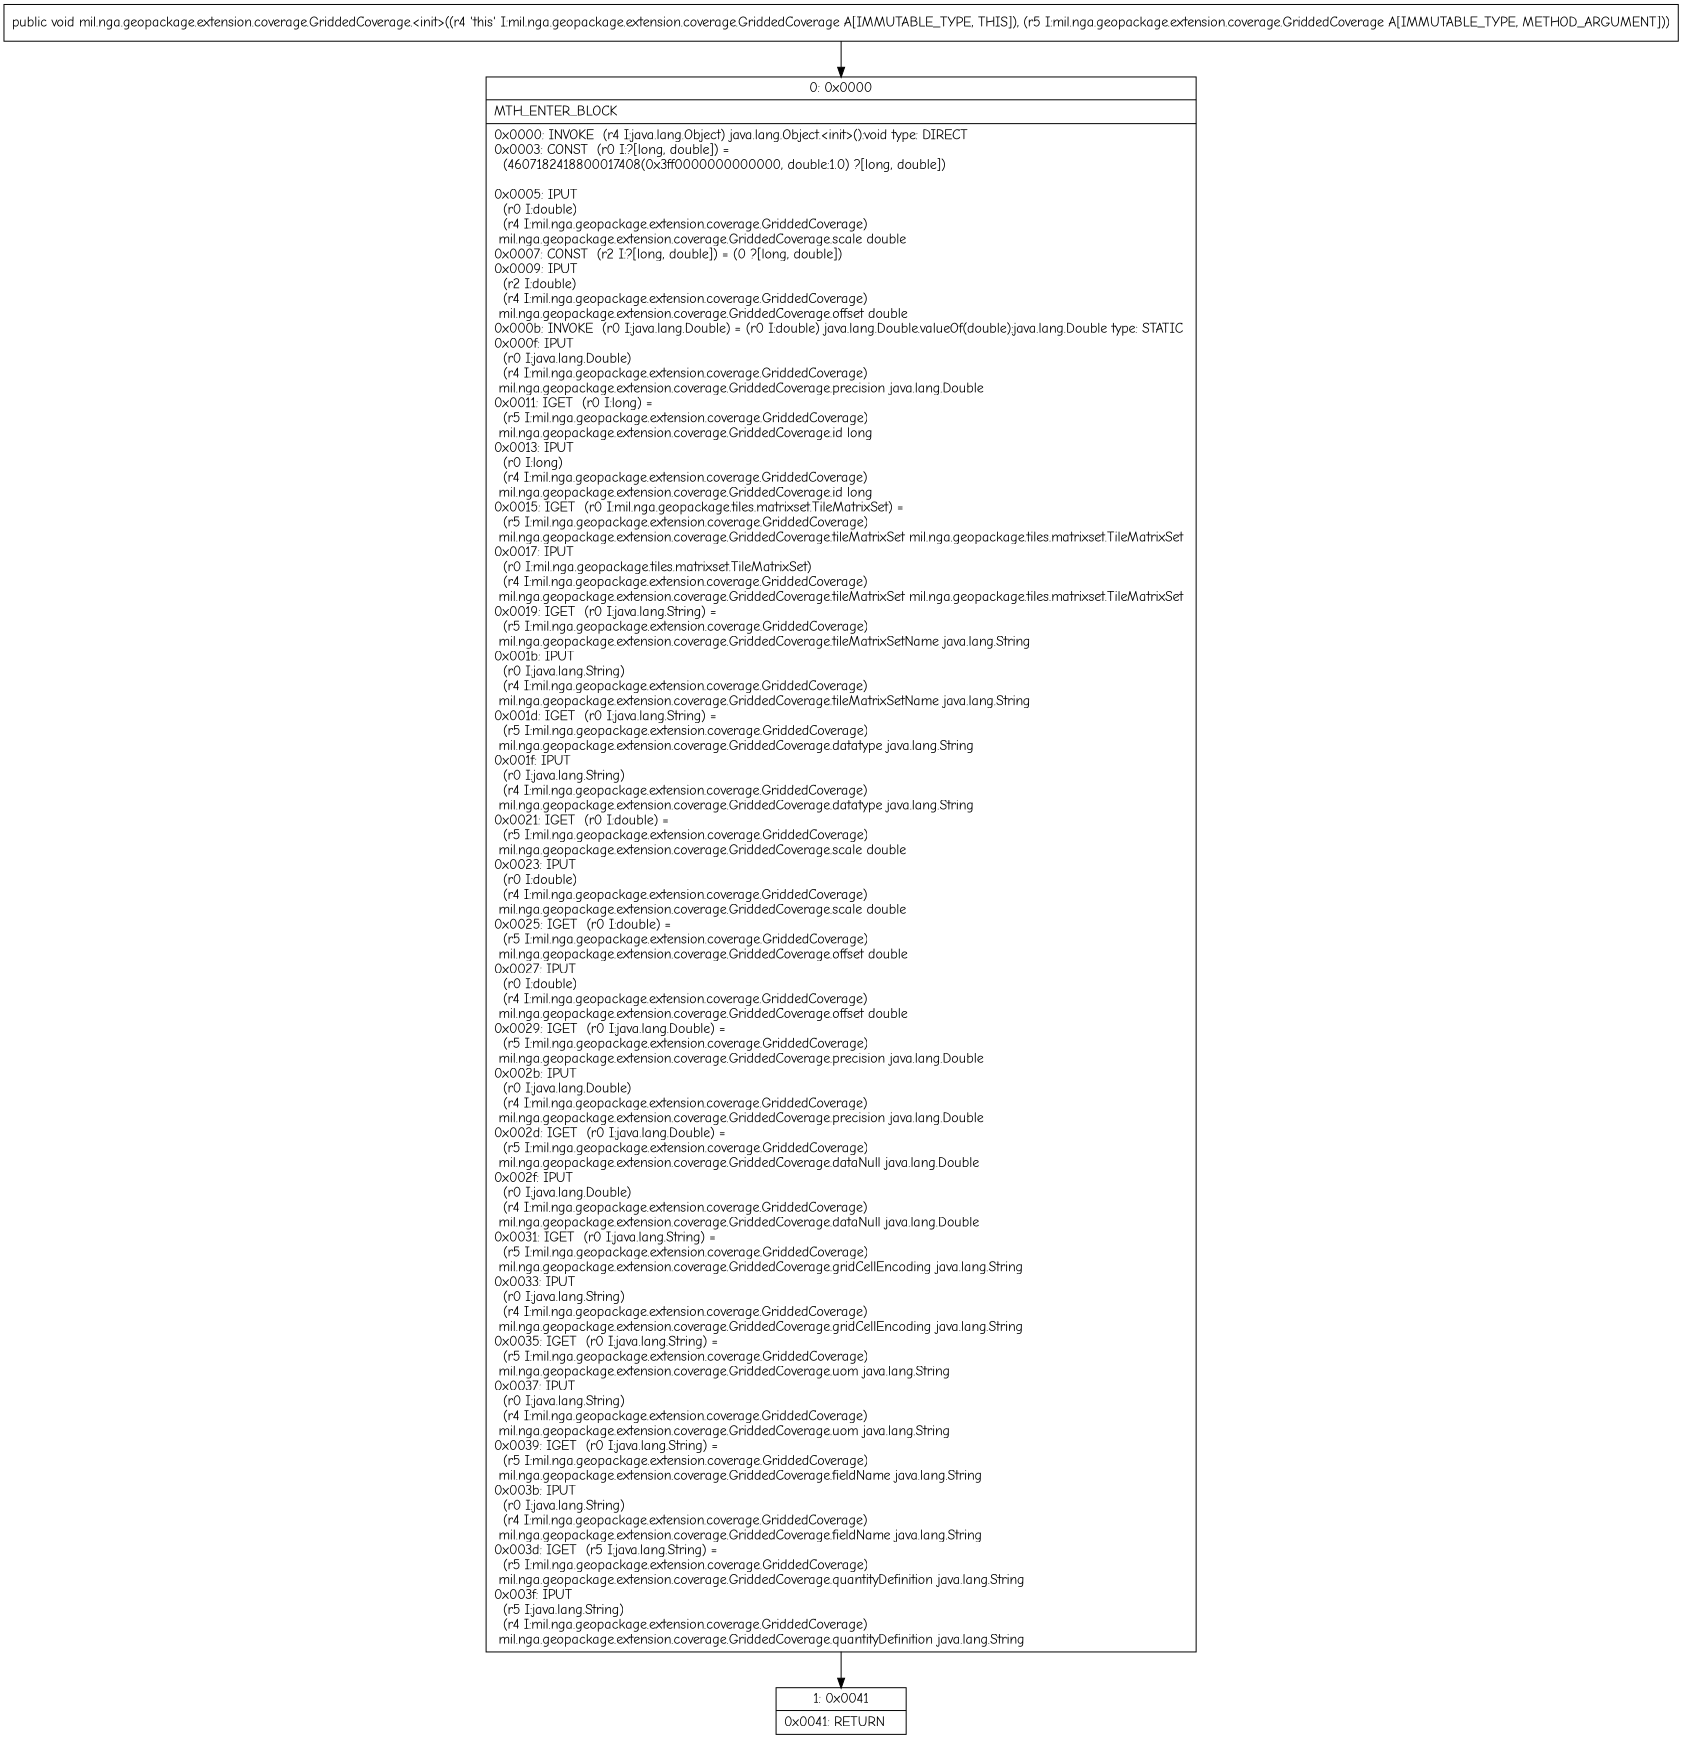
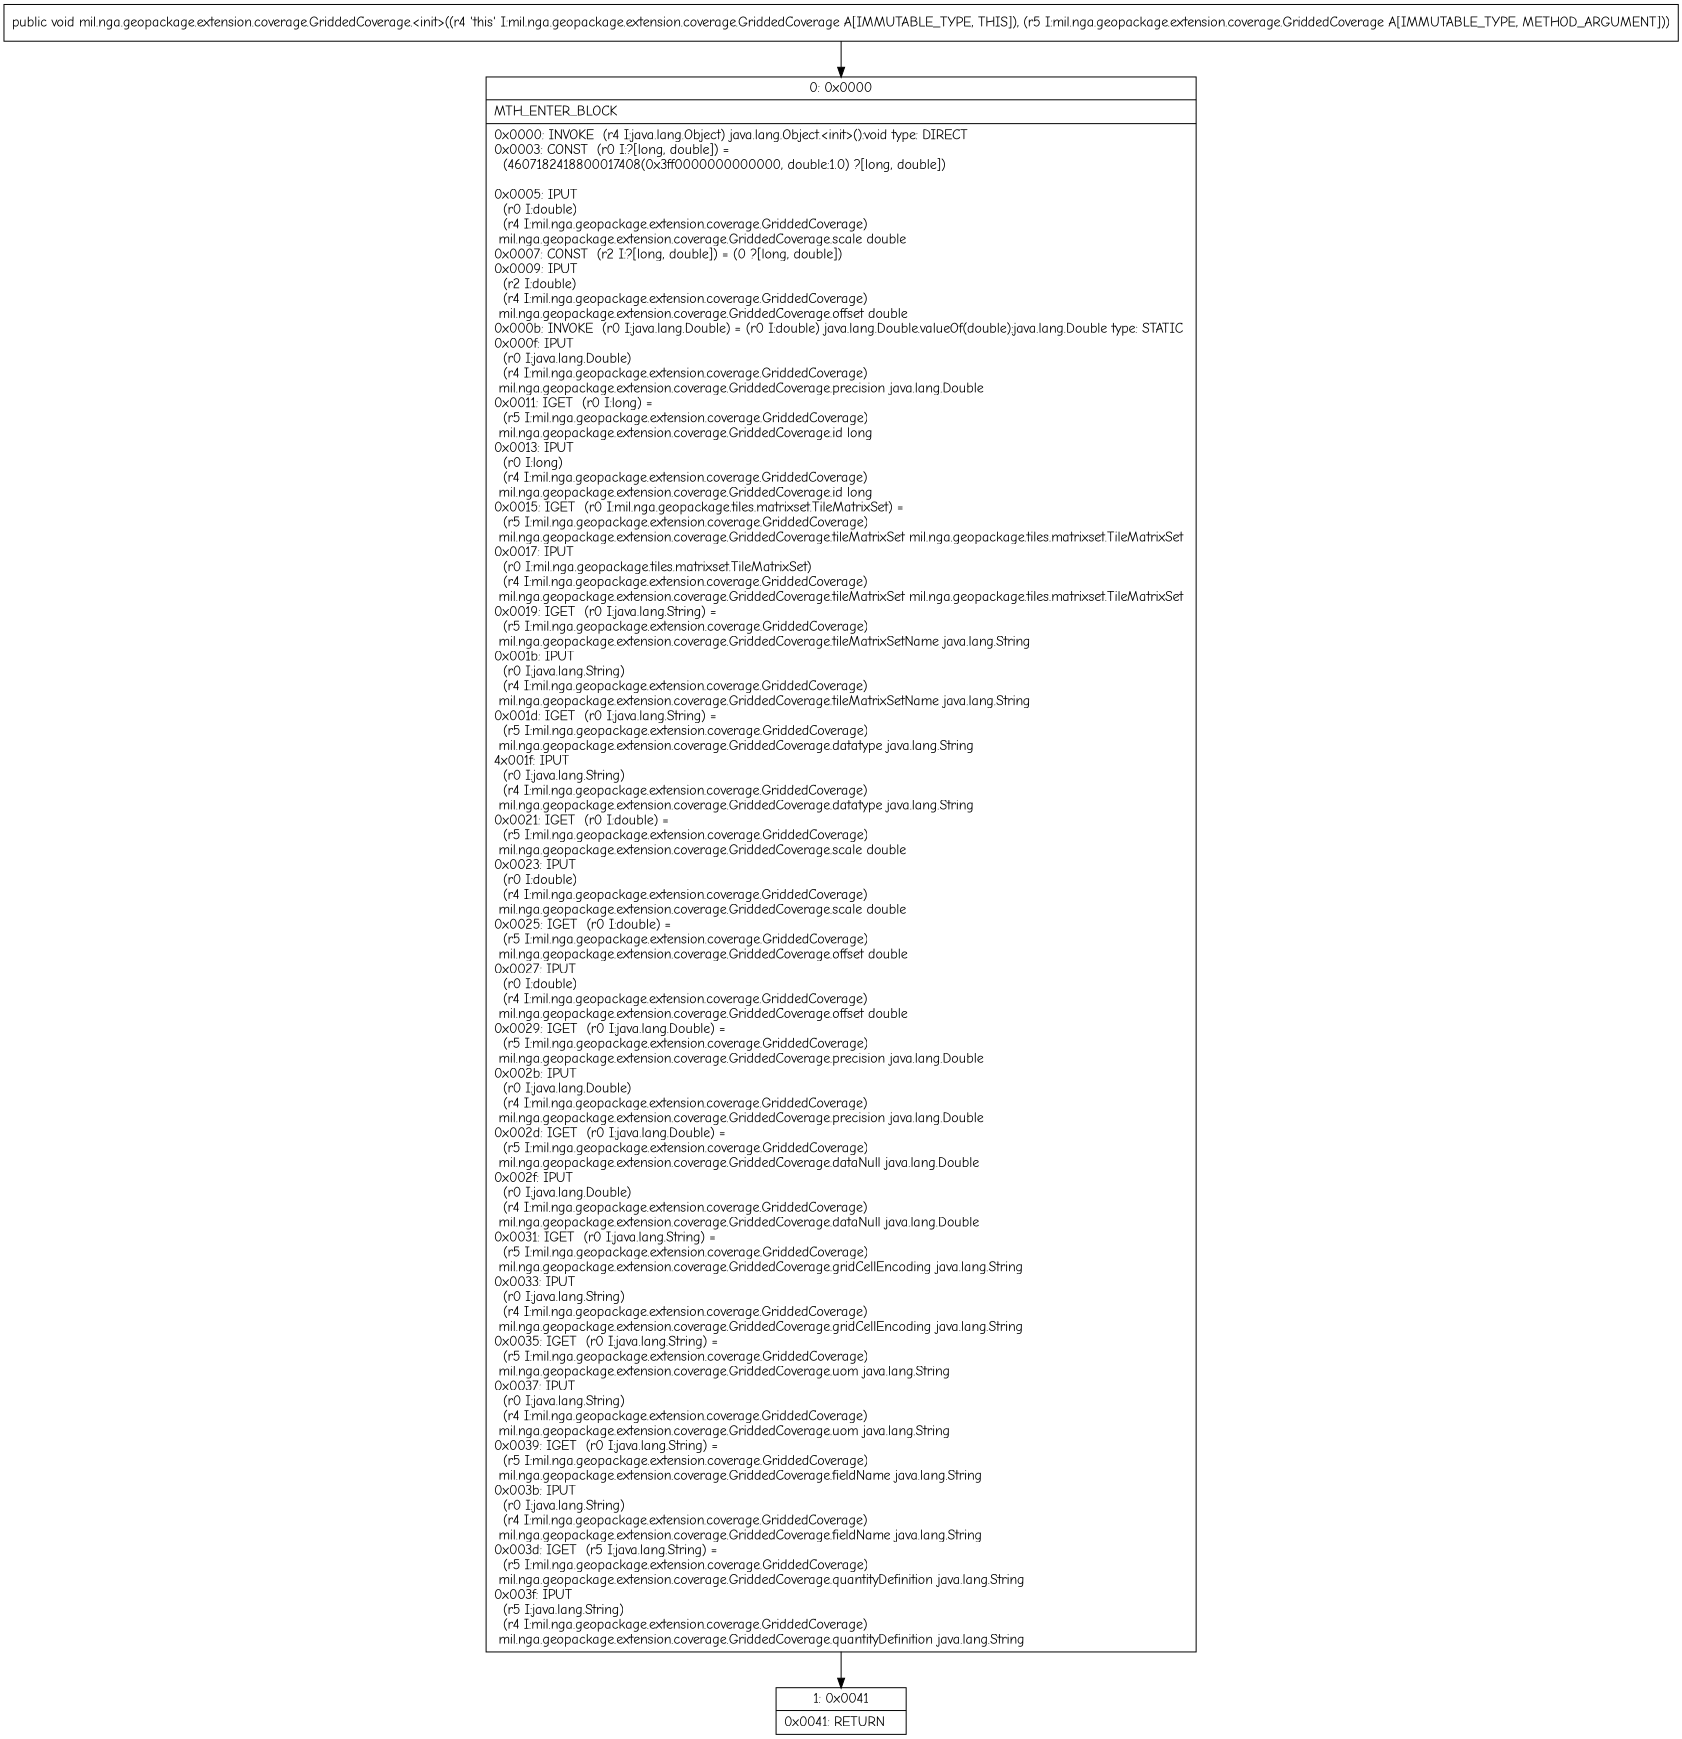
  digraph {
    fontname="Comic Neue"
    node [shape=record fontname="Comic Neue"]
    edge [fontname="Comic Neue"]
-   n1 [label="{0\:\ 0x0000|MTH_ENTER_BLOCK\l|0x0000: INVOKE  (r4 I:java.lang.Object) java.lang.Object.\<init\>():void type: DIRECT \l0x0003: CONST  (r0 I:?[long, double]) = \l  (4607182418800017408(0x3ff0000000000000, double:1.0) ?[long, double])\l \l0x0005: IPUT  \l  (r0 I:double)\l  (r4 I:mil.nga.geopackage.extension.coverage.GriddedCoverage)\l mil.nga.geopackage.extension.coverage.GriddedCoverage.scale double \l0x0007: CONST  (r2 I:?[long, double]) = (0 ?[long, double]) \l0x0009: IPUT  \l  (r2 I:double)\l  (r4 I:mil.nga.geopackage.extension.coverage.GriddedCoverage)\l mil.nga.geopackage.extension.coverage.GriddedCoverage.offset double \l0x000b: INVOKE  (r0 I:java.lang.Double) = (r0 I:double) java.lang.Double.valueOf(double):java.lang.Double type: STATIC \l0x000f: IPUT  \l  (r0 I:java.lang.Double)\l  (r4 I:mil.nga.geopackage.extension.coverage.GriddedCoverage)\l mil.nga.geopackage.extension.coverage.GriddedCoverage.precision java.lang.Double \l0x0011: IGET  (r0 I:long) = \l  (r5 I:mil.nga.geopackage.extension.coverage.GriddedCoverage)\l mil.nga.geopackage.extension.coverage.GriddedCoverage.id long \l0x0013: IPUT  \l  (r0 I:long)\l  (r4 I:mil.nga.geopackage.extension.coverage.GriddedCoverage)\l mil.nga.geopackage.extension.coverage.GriddedCoverage.id long \l0x0015: IGET  (r0 I:mil.nga.geopackage.tiles.matrixset.TileMatrixSet) = \l  (r5 I:mil.nga.geopackage.extension.coverage.GriddedCoverage)\l mil.nga.geopackage.extension.coverage.GriddedCoverage.tileMatrixSet mil.nga.geopackage.tiles.matrixset.TileMatrixSet \l0x0017: IPUT  \l  (r0 I:mil.nga.geopackage.tiles.matrixset.TileMatrixSet)\l  (r4 I:mil.nga.geopackage.extension.coverage.GriddedCoverage)\l mil.nga.geopackage.extension.coverage.GriddedCoverage.tileMatrixSet mil.nga.geopackage.tiles.matrixset.TileMatrixSet \l0x0019: IGET  (r0 I:java.lang.String) = \l  (r5 I:mil.nga.geopackage.extension.coverage.GriddedCoverage)\l mil.nga.geopackage.extension.coverage.GriddedCoverage.tileMatrixSetName java.lang.String \l0x001b: IPUT  \l  (r0 I:java.lang.String)\l  (r4 I:mil.nga.geopackage.extension.coverage.GriddedCoverage)\l mil.nga.geopackage.extension.coverage.GriddedCoverage.tileMatrixSetName java.lang.String \l0x001d: IGET  (r0 I:java.lang.String) = \l  (r5 I:mil.nga.geopackage.extension.coverage.GriddedCoverage)\l mil.nga.geopackage.extension.coverage.GriddedCoverage.datatype java.lang.String \l0x001f: IPUT  \l  (r0 I:java.lang.String)\l  (r4 I:mil.nga.geopackage.extension.coverage.GriddedCoverage)\l mil.nga.geopackage.extension.coverage.GriddedCoverage.datatype java.lang.String \l0x0021: IGET  (r0 I:double) = \l  (r5 I:mil.nga.geopackage.extension.coverage.GriddedCoverage)\l mil.nga.geopackage.extension.coverage.GriddedCoverage.scale double \l0x0023: IPUT  \l  (r0 I:double)\l  (r4 I:mil.nga.geopackage.extension.coverage.GriddedCoverage)\l mil.nga.geopackage.extension.coverage.GriddedCoverage.scale double \l0x0025: IGET  (r0 I:double) = \l  (r5 I:mil.nga.geopackage.extension.coverage.GriddedCoverage)\l mil.nga.geopackage.extension.coverage.GriddedCoverage.offset double \l0x0027: IPUT  \l  (r0 I:double)\l  (r4 I:mil.nga.geopackage.extension.coverage.GriddedCoverage)\l mil.nga.geopackage.extension.coverage.GriddedCoverage.offset double \l0x0029: IGET  (r0 I:java.lang.Double) = \l  (r5 I:mil.nga.geopackage.extension.coverage.GriddedCoverage)\l mil.nga.geopackage.extension.coverage.GriddedCoverage.precision java.lang.Double \l0x002b: IPUT  \l  (r0 I:java.lang.Double)\l  (r4 I:mil.nga.geopackage.extension.coverage.GriddedCoverage)\l mil.nga.geopackage.extension.coverage.GriddedCoverage.precision java.lang.Double \l0x002d: IGET  (r0 I:java.lang.Double) = \l  (r5 I:mil.nga.geopackage.extension.coverage.GriddedCoverage)\l mil.nga.geopackage.extension.coverage.GriddedCoverage.dataNull java.lang.Double \l0x002f: IPUT  \l  (r0 I:java.lang.Double)\l  (r4 I:mil.nga.geopackage.extension.coverage.GriddedCoverage)\l mil.nga.geopackage.extension.coverage.GriddedCoverage.dataNull java.lang.Double \l0x0031: IGET  (r0 I:java.lang.String) = \l  (r5 I:mil.nga.geopackage.extension.coverage.GriddedCoverage)\l mil.nga.geopackage.extension.coverage.GriddedCoverage.gridCellEncoding java.lang.String \l0x0033: IPUT  \l  (r0 I:java.lang.String)\l  (r4 I:mil.nga.geopackage.extension.coverage.GriddedCoverage)\l mil.nga.geopackage.extension.coverage.GriddedCoverage.gridCellEncoding java.lang.String \l0x0035: IGET  (r0 I:java.lang.String) = \l  (r5 I:mil.nga.geopackage.extension.coverage.GriddedCoverage)\l mil.nga.geopackage.extension.coverage.GriddedCoverage.uom java.lang.String \l0x0037: IPUT  \l  (r0 I:java.lang.String)\l  (r4 I:mil.nga.geopackage.extension.coverage.GriddedCoverage)\l mil.nga.geopackage.extension.coverage.GriddedCoverage.uom java.lang.String \l0x0039: IGET  (r0 I:java.lang.String) = \l  (r5 I:mil.nga.geopackage.extension.coverage.GriddedCoverage)\l mil.nga.geopackage.extension.coverage.GriddedCoverage.fieldName java.lang.String \l0x003b: IPUT  \l  (r0 I:java.lang.String)\l  (r4 I:mil.nga.geopackage.extension.coverage.GriddedCoverage)\l mil.nga.geopackage.extension.coverage.GriddedCoverage.fieldName java.lang.String \l0x003d: IGET  (r5 I:java.lang.String) = \l  (r5 I:mil.nga.geopackage.extension.coverage.GriddedCoverage)\l mil.nga.geopackage.extension.coverage.GriddedCoverage.quantityDefinition java.lang.String \l0x003f: IPUT  \l  (r5 I:java.lang.String)\l  (r4 I:mil.nga.geopackage.extension.coverage.GriddedCoverage)\l mil.nga.geopackage.extension.coverage.GriddedCoverage.quantityDefinition java.lang.String \l}"]
+   n1 [label="{0\:\ 0x0000|MTH_ENTER_BLOCK\l|0x0000: INVOKE  (r4 I:java.lang.Object) java.lang.Object.\<init\>():void type: DIRECT \l0x0003: CONST  (r0 I:?[long, double]) = \l  (4607182418800017408(0x3ff0000000000000, double:1.0) ?[long, double])\l \l0x0005: IPUT  \l  (r0 I:double)\l  (r4 I:mil.nga.geopackage.extension.coverage.GriddedCoverage)\l mil.nga.geopackage.extension.coverage.GriddedCoverage.scale double \l0x0007: CONST  (r2 I:?[long, double]) = (0 ?[long, double]) \l0x0009: IPUT  \l  (r2 I:double)\l  (r4 I:mil.nga.geopackage.extension.coverage.GriddedCoverage)\l mil.nga.geopackage.extension.coverage.GriddedCoverage.offset double \l0x000b: INVOKE  (r0 I:java.lang.Double) = (r0 I:double) java.lang.Double.valueOf(double):java.lang.Double type: STATIC \l0x000f: IPUT  \l  (r0 I:java.lang.Double)\l  (r4 I:mil.nga.geopackage.extension.coverage.GriddedCoverage)\l mil.nga.geopackage.extension.coverage.GriddedCoverage.precision java.lang.Double \l0x0011: IGET  (r0 I:long) = \l  (r5 I:mil.nga.geopackage.extension.coverage.GriddedCoverage)\l mil.nga.geopackage.extension.coverage.GriddedCoverage.id long \l0x0013: IPUT  \l  (r0 I:long)\l  (r4 I:mil.nga.geopackage.extension.coverage.GriddedCoverage)\l mil.nga.geopackage.extension.coverage.GriddedCoverage.id long \l0x0015: IGET  (r0 I:mil.nga.geopackage.tiles.matrixset.TileMatrixSet) = \l  (r5 I:mil.nga.geopackage.extension.coverage.GriddedCoverage)\l mil.nga.geopackage.extension.coverage.GriddedCoverage.tileMatrixSet mil.nga.geopackage.tiles.matrixset.TileMatrixSet \l0x0017: IPUT  \l  (r0 I:mil.nga.geopackage.tiles.matrixset.TileMatrixSet)\l  (r4 I:mil.nga.geopackage.extension.coverage.GriddedCoverage)\l mil.nga.geopackage.extension.coverage.GriddedCoverage.tileMatrixSet mil.nga.geopackage.tiles.matrixset.TileMatrixSet \l0x0019: IGET  (r0 I:java.lang.String) = \l  (r5 I:mil.nga.geopackage.extension.coverage.GriddedCoverage)\l mil.nga.geopackage.extension.coverage.GriddedCoverage.tileMatrixSetName java.lang.String \l0x001b: IPUT  \l  (r0 I:java.lang.String)\l  (r4 I:mil.nga.geopackage.extension.coverage.GriddedCoverage)\l mil.nga.geopackage.extension.coverage.GriddedCoverage.tileMatrixSetName java.lang.String \l0x001d: IGET  (r0 I:java.lang.String) = \l  (r5 I:mil.nga.geopackage.extension.coverage.GriddedCoverage)\l mil.nga.geopackage.extension.coverage.GriddedCoverage.datatype java.lang.String \l4x001f: IPUT  \l  (r0 I:java.lang.String)\l  (r4 I:mil.nga.geopackage.extension.coverage.GriddedCoverage)\l mil.nga.geopackage.extension.coverage.GriddedCoverage.datatype java.lang.String \l0x0021: IGET  (r0 I:double) = \l  (r5 I:mil.nga.geopackage.extension.coverage.GriddedCoverage)\l mil.nga.geopackage.extension.coverage.GriddedCoverage.scale double \l0x0023: IPUT  \l  (r0 I:double)\l  (r4 I:mil.nga.geopackage.extension.coverage.GriddedCoverage)\l mil.nga.geopackage.extension.coverage.GriddedCoverage.scale double \l0x0025: IGET  (r0 I:double) = \l  (r5 I:mil.nga.geopackage.extension.coverage.GriddedCoverage)\l mil.nga.geopackage.extension.coverage.GriddedCoverage.offset double \l0x0027: IPUT  \l  (r0 I:double)\l  (r4 I:mil.nga.geopackage.extension.coverage.GriddedCoverage)\l mil.nga.geopackage.extension.coverage.GriddedCoverage.offset double \l0x0029: IGET  (r0 I:java.lang.Double) = \l  (r5 I:mil.nga.geopackage.extension.coverage.GriddedCoverage)\l mil.nga.geopackage.extension.coverage.GriddedCoverage.precision java.lang.Double \l0x002b: IPUT  \l  (r0 I:java.lang.Double)\l  (r4 I:mil.nga.geopackage.extension.coverage.GriddedCoverage)\l mil.nga.geopackage.extension.coverage.GriddedCoverage.precision java.lang.Double \l0x002d: IGET  (r0 I:java.lang.Double) = \l  (r5 I:mil.nga.geopackage.extension.coverage.GriddedCoverage)\l mil.nga.geopackage.extension.coverage.GriddedCoverage.dataNull java.lang.Double \l0x002f: IPUT  \l  (r0 I:java.lang.Double)\l  (r4 I:mil.nga.geopackage.extension.coverage.GriddedCoverage)\l mil.nga.geopackage.extension.coverage.GriddedCoverage.dataNull java.lang.Double \l0x0031: IGET  (r0 I:java.lang.String) = \l  (r5 I:mil.nga.geopackage.extension.coverage.GriddedCoverage)\l mil.nga.geopackage.extension.coverage.GriddedCoverage.gridCellEncoding java.lang.String \l0x0033: IPUT  \l  (r0 I:java.lang.String)\l  (r4 I:mil.nga.geopackage.extension.coverage.GriddedCoverage)\l mil.nga.geopackage.extension.coverage.GriddedCoverage.gridCellEncoding java.lang.String \l0x0035: IGET  (r0 I:java.lang.String) = \l  (r5 I:mil.nga.geopackage.extension.coverage.GriddedCoverage)\l mil.nga.geopackage.extension.coverage.GriddedCoverage.uom java.lang.String \l0x0037: IPUT  \l  (r0 I:java.lang.String)\l  (r4 I:mil.nga.geopackage.extension.coverage.GriddedCoverage)\l mil.nga.geopackage.extension.coverage.GriddedCoverage.uom java.lang.String \l0x0039: IGET  (r0 I:java.lang.String) = \l  (r5 I:mil.nga.geopackage.extension.coverage.GriddedCoverage)\l mil.nga.geopackage.extension.coverage.GriddedCoverage.fieldName java.lang.String \l0x003b: IPUT  \l  (r0 I:java.lang.String)\l  (r4 I:mil.nga.geopackage.extension.coverage.GriddedCoverage)\l mil.nga.geopackage.extension.coverage.GriddedCoverage.fieldName java.lang.String \l0x003d: IGET  (r5 I:java.lang.String) = \l  (r5 I:mil.nga.geopackage.extension.coverage.GriddedCoverage)\l mil.nga.geopackage.extension.coverage.GriddedCoverage.quantityDefinition java.lang.String \l0x003f: IPUT  \l  (r5 I:java.lang.String)\l  (r4 I:mil.nga.geopackage.extension.coverage.GriddedCoverage)\l mil.nga.geopackage.extension.coverage.GriddedCoverage.quantityDefinition java.lang.String \l}"]
    n2 [label="{1\:\ 0x0041|0x0041: RETURN   \l}"]
    n3 [label="{public void mil.nga.geopackage.extension.coverage.GriddedCoverage.\<init\>((r4 'this' I:mil.nga.geopackage.extension.coverage.GriddedCoverage A[IMMUTABLE_TYPE, THIS]), (r5 I:mil.nga.geopackage.extension.coverage.GriddedCoverage A[IMMUTABLE_TYPE, METHOD_ARGUMENT])) }"]
    n1 -> n2
    n3 -> n1
  }
